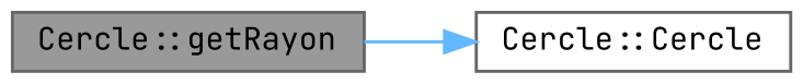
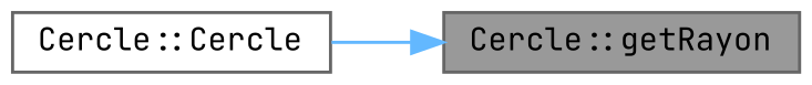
  digraph {
    rankdir=RL
    fontname="JetBrains Mono"
    node [fontname="JetBrains Mono" fontsize=10 shape=box style=filled]
    n1 [color=gray40 fillcolor=grey60 fontcolor=black height=0.2 label="Cercle::getRayon" width=0.4]
    n2 [color=grey40 fillcolor=white height=0.2 label="Cercle::Cercle" width=0.4]
-   n2 -> n1 [color=steelblue1 dir=back fontname="JetBrains Mono" fontsize=10 labelfontname=Helvetica labelfontsize=10 style=solid]
+   n1 -> n2 [color=steelblue1 dir=back fontname="JetBrains Mono" fontsize=10 labelfontname=Helvetica labelfontsize=10 style=solid]
  }
